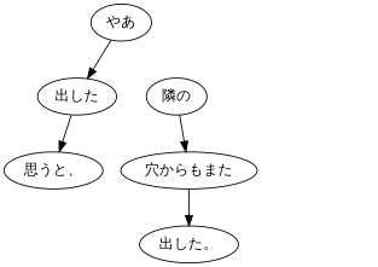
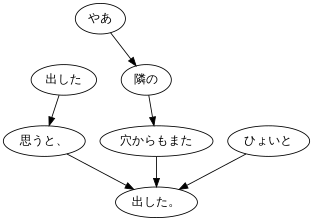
  digraph {
    fontname="Roboto Mono"
    node [fontname="Roboto Mono"]
    edge [fontname="Roboto Mono"]
    n1 [label="やあ"]
    n2 [label="出した"]
    n3 [label="思うと、"]
    n4 [label="出した。"]
    n5 [label="隣の"]
    n6 [label="穴からもまた"]
-   n1 -> n2
+   n7 [label="ひょいと"]
+   n1 -> n5
    n2 -> n3
+   n3 -> n4
    n5 -> n6
    n6 -> n4
+   n7 -> n4
  }
